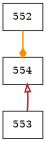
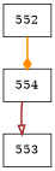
  digraph {
    node [shape=record]
    edge [style=bold]
    n1 [label="{552}"]
    n2 [label="{554}"]
    n3 [label="{553}"]
    n1 -> n2 [arrowhead=diamond color=darkorange]
-   n3 -> n2 [arrowhead=onormal color=brown]
+   n2 -> n3 [arrowhead=onormal color=brown]
  }
